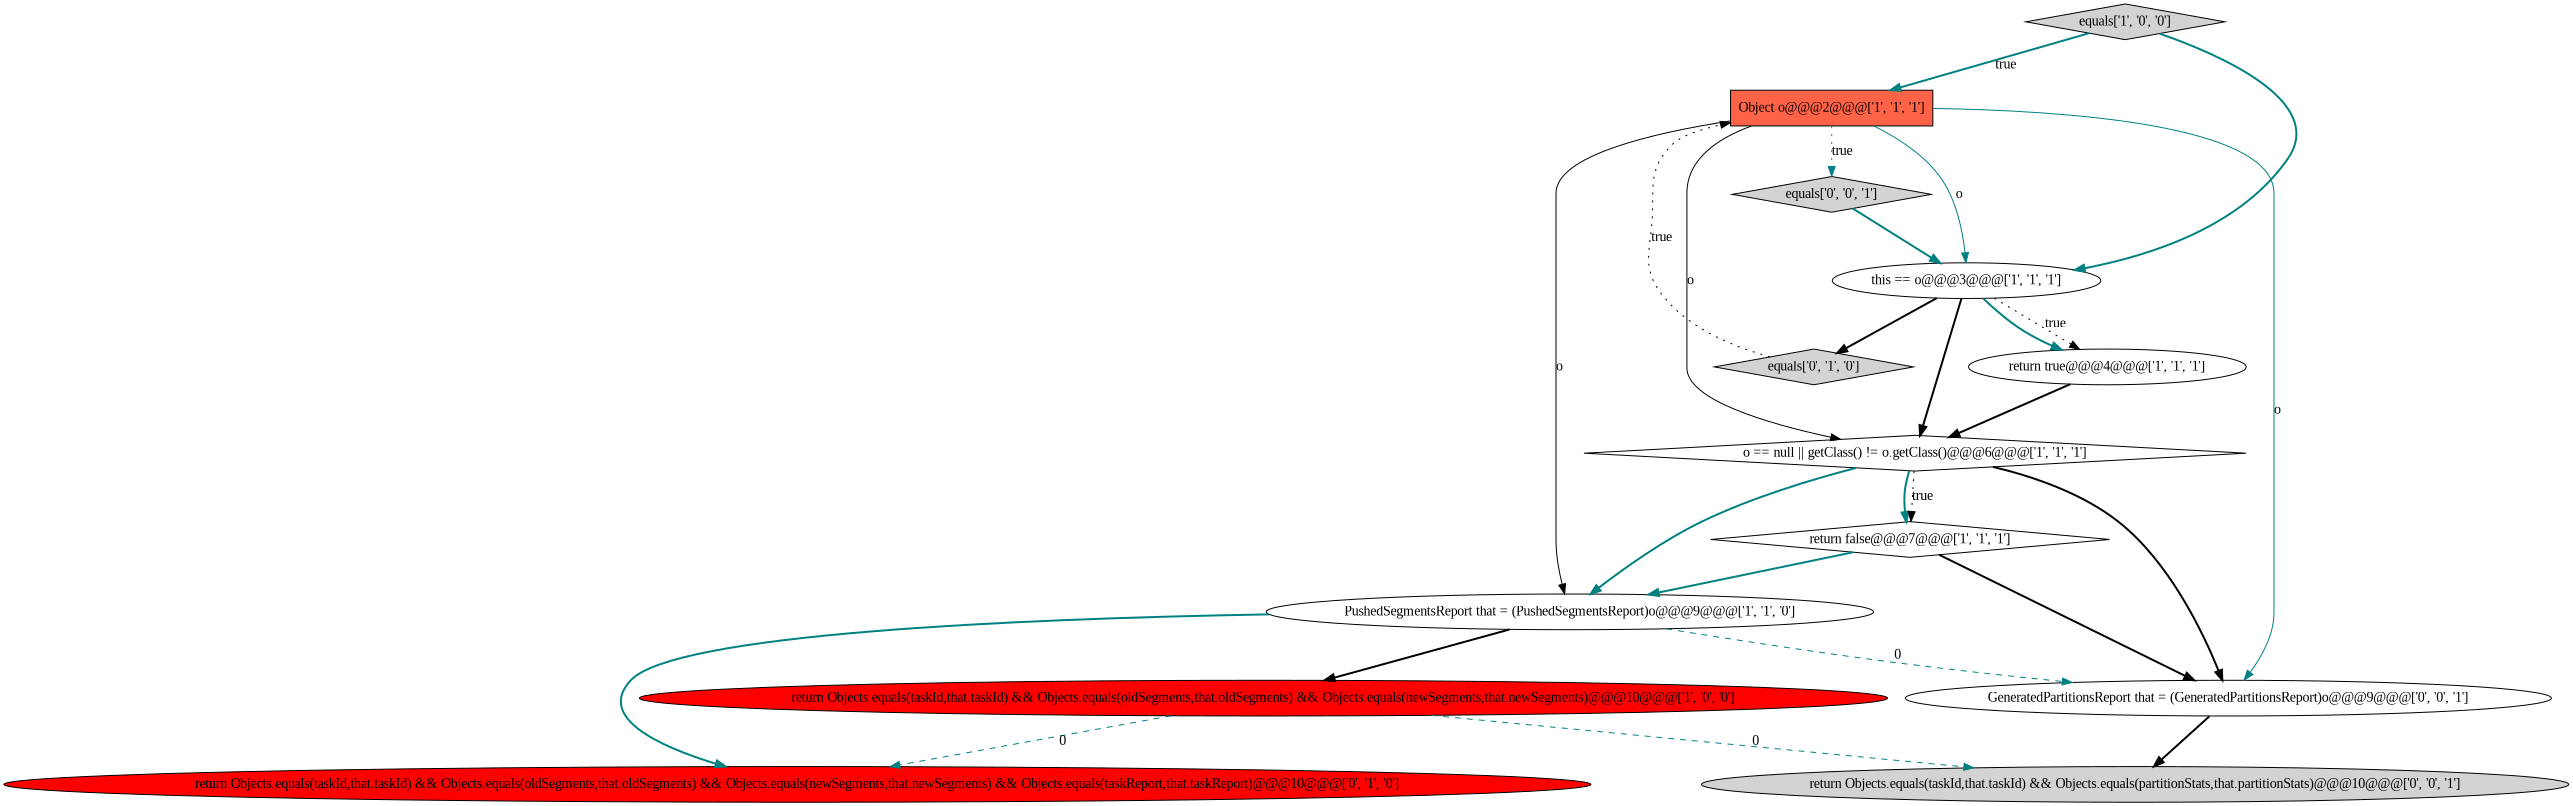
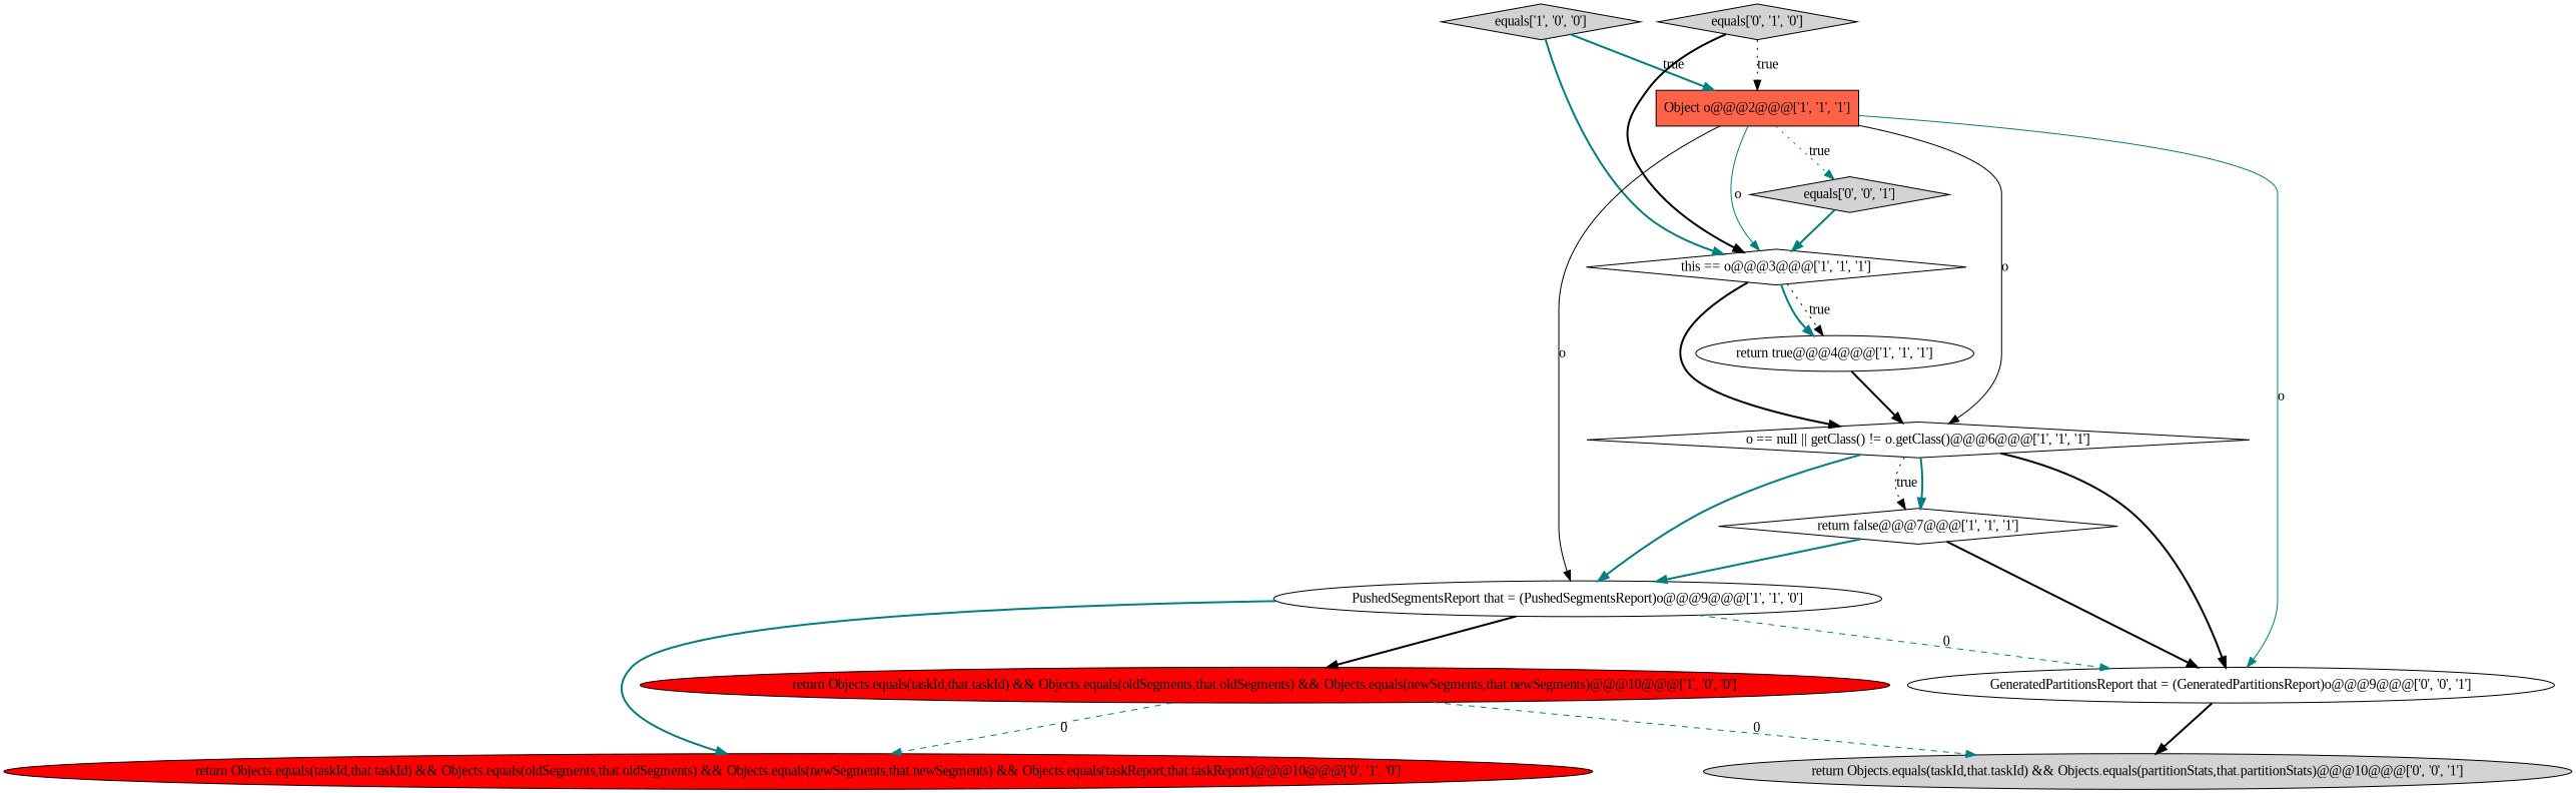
  digraph {
    fontname="Liberation Serif"
    node [fillcolor=white fontname="Liberation Serif" shape=diamond style=filled]
    edge [color=teal fontname="Liberation Serif" style=bold]
    n1 [fillcolor=lightgray label="equals['1', '0', '0']"]
    n2 [fillcolor=tomato label="Object o@@@2@@@['1', '1', '1']" shape=box]
-   n3 [label="this == o@@@3@@@['1', '1', '1']" shape=ellipse]
+   n3 [label="this == o@@@3@@@['1', '1', '1']"]
    n4 [label="PushedSegmentsReport that = (PushedSegmentsReport)o@@@9@@@['1', '1', '0']" shape=ellipse]
    n5 [label="GeneratedPartitionsReport that = (GeneratedPartitionsReport)o@@@9@@@['0', '0', '1']" shape=ellipse]
    n6 [fillcolor=lightgray label="equals['0', '0', '1']"]
    n7 [label="o == null || getClass() != o.getClass()@@@6@@@['1', '1', '1']"]
    n8 [label="return true@@@4@@@['1', '1', '1']" shape=ellipse]
    n9 [fillcolor=red label="return Objects.equals(taskId,that.taskId) && Objects.equals(oldSegments,that.oldSegments) && Objects.equals(newSegments,that.newSegments) && Objects.equals(taskReport,that.taskReport)@@@10@@@['0', '1', '0']" shape=ellipse]
    n10 [label="return false@@@7@@@['1', '1', '1']"]
    n11 [fillcolor=red label="return Objects.equals(taskId,that.taskId) && Objects.equals(oldSegments,that.oldSegments) && Objects.equals(newSegments,that.newSegments)@@@10@@@['1', '0', '0']" shape=ellipse]
    n12 [fillcolor=lightgray label="return Objects.equals(taskId,that.taskId) && Objects.equals(partitionStats,that.partitionStats)@@@10@@@['0', '0', '1']" shape=ellipse]
    n13 [fillcolor=lightgray label="equals['0', '1', '0']"]
    n1 -> n2 [label=true]
    n1 -> n3
    n2 -> n3 [label=o style=solid]
    n2 -> n4 [color=black label=o style=solid]
    n2 -> n5 [label=o style=solid]
    n2 -> n6 [label=true style=dotted]
    n2 -> n7 [color=black label=o style=solid]
    n3 -> n7 [color=black]
    n3 -> n8 [color=black label=true style=dotted]
    n3 -> n8
    n4 -> n5 [label=0 style=dashed]
    n4 -> n9
    n4 -> n11 [color=black]
    n5 -> n12 [color=black]
    n6 -> n3
    n7 -> n4
    n7 -> n5 [color=black]
    n7 -> n10
    n7 -> n10 [color=black label=true style=dotted]
    n8 -> n7 [color=black]
    n10 -> n4
    n10 -> n5 [color=black]
    n11 -> n9 [label=0 style=dashed]
    n11 -> n12 [label=0 style=dashed]
    n13 -> n2 [color=black label=true style=dotted]
-   n3 -> n13 [color=black]
+   n13 -> n3 [color=black]
  }
